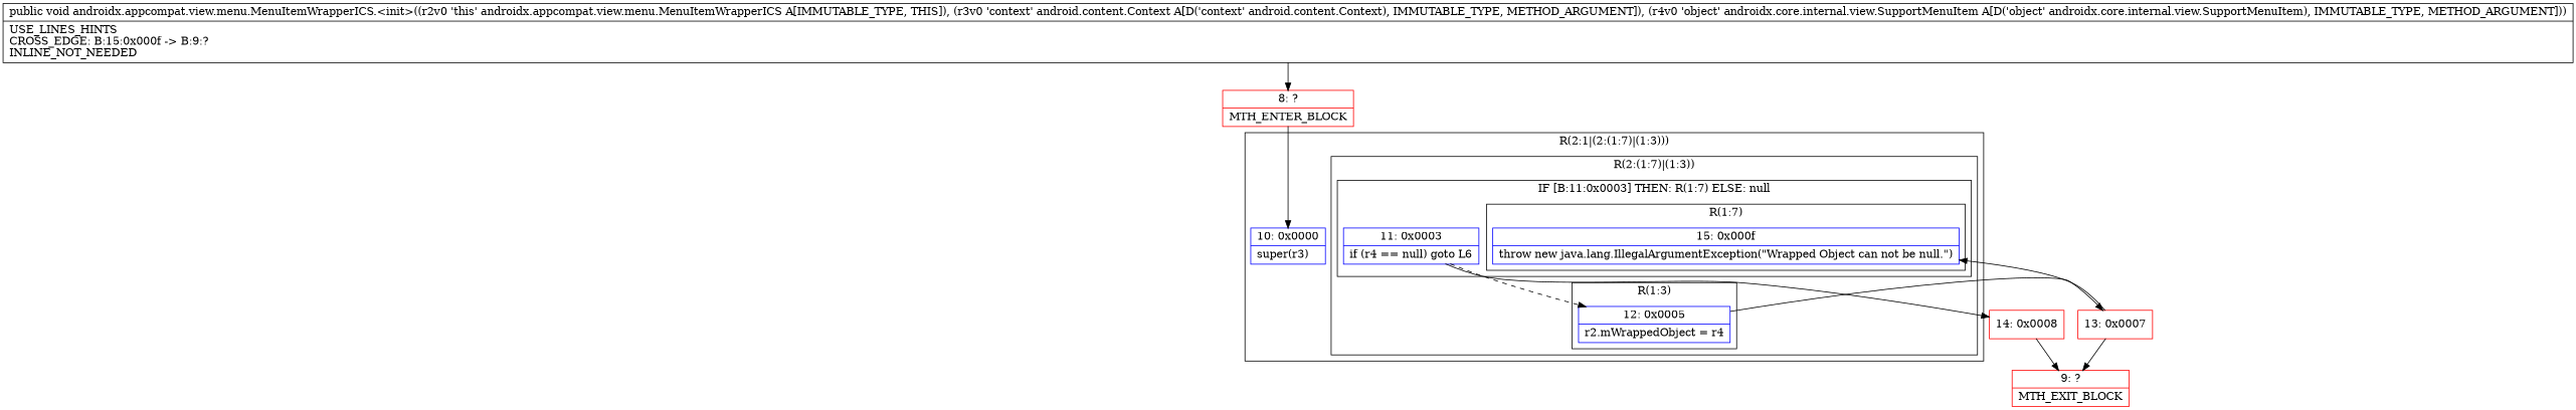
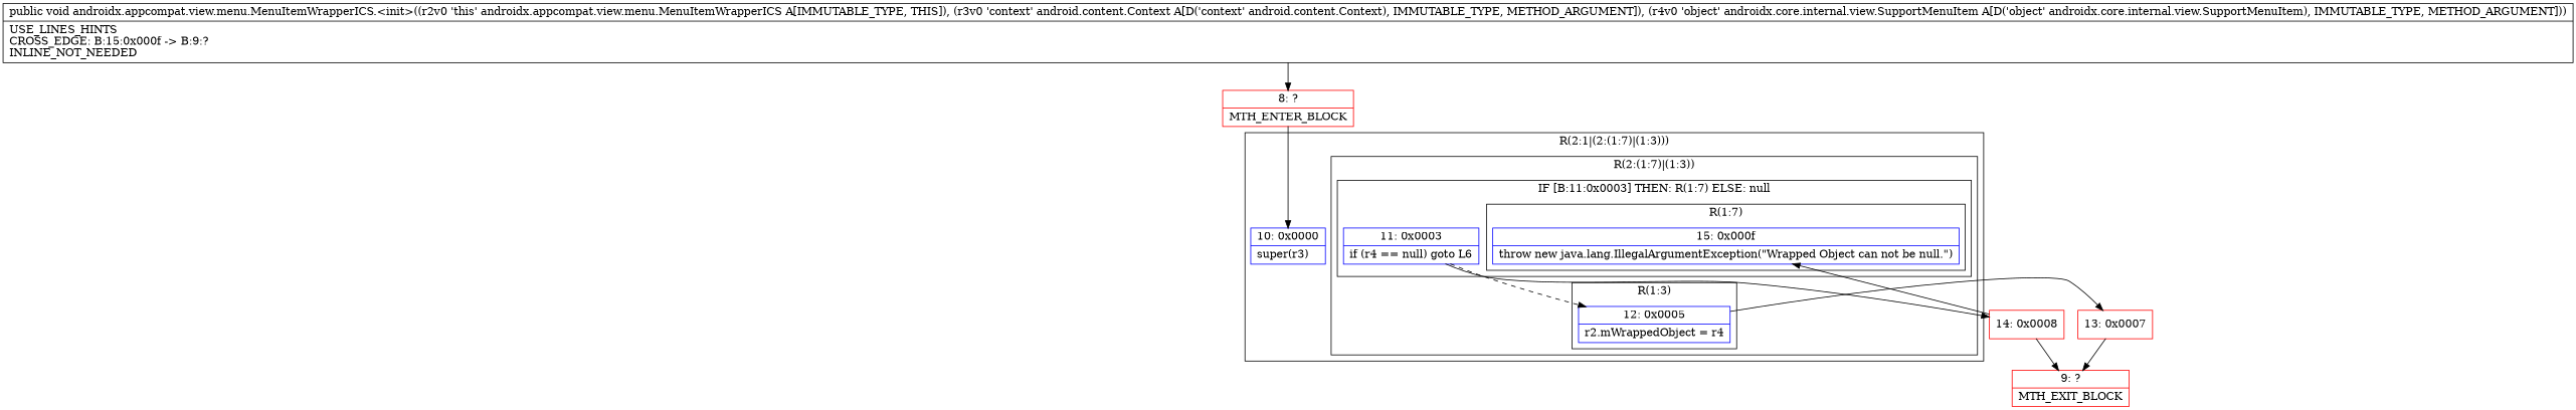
  digraph {
    node [color=blue shape=record]
    n1 [label="{15\:\ 0x000f|throw new java.lang.IllegalArgumentException(\"Wrapped Object can not be null.\")\l}"]
    n2 [label="{11\:\ 0x0003|if (r4 == null) goto L6\l}"]
    n3 [label="{12\:\ 0x0005|r2.mWrappedObject = r4\l}"]
    n4 [label="{10\:\ 0x0000|super(r3)\l}"]
    n5 [color=red label="{14\:\ 0x0008}"]
    n6 [color=red label="{13\:\ 0x0007}"]
    n7 [color=red label="{9\:\ ?|MTH_EXIT_BLOCK\l}"]
    n8 [color=red label="{8\:\ ?|MTH_ENTER_BLOCK\l}"]
    n9 [label="{public void androidx.appcompat.view.menu.MenuItemWrapperICS.\<init\>((r2v0 'this' androidx.appcompat.view.menu.MenuItemWrapperICS A[IMMUTABLE_TYPE, THIS]), (r3v0 'context' android.content.Context A[D('context' android.content.Context), IMMUTABLE_TYPE, METHOD_ARGUMENT]), (r4v0 'object' androidx.core.internal.view.SupportMenuItem A[D('object' androidx.core.internal.view.SupportMenuItem), IMMUTABLE_TYPE, METHOD_ARGUMENT]))  | USE_LINES_HINTS\lCROSS_EDGE: B:15:0x000f \-\> B:9:?\lINLINE_NOT_NEEDED\l}" color=""]
    subgraph cluster_1 {
      label="R(2:1|(2:(1:7)|(1:3)))"
      n4
      subgraph cluster_2 {
        label="R(2:(1:7)|(1:3))"
        subgraph cluster_3 {
          label="IF [B:11:0x0003] THEN: R(1:7) ELSE: null"
          n2
          subgraph cluster_4 {
            label="R(1:7)"
            n1
          }
        }
        subgraph cluster_5 {
          label="R(1:3)"
          n3
        }
      }
    }
    n2 -> n3 [style=dashed]
    n2 -> n5
    n3 -> n6
-   n6 -> n1
+   n5 -> n1
    n5 -> n7
    n6 -> n7
    n8 -> n4
    n9 -> n8
  }
